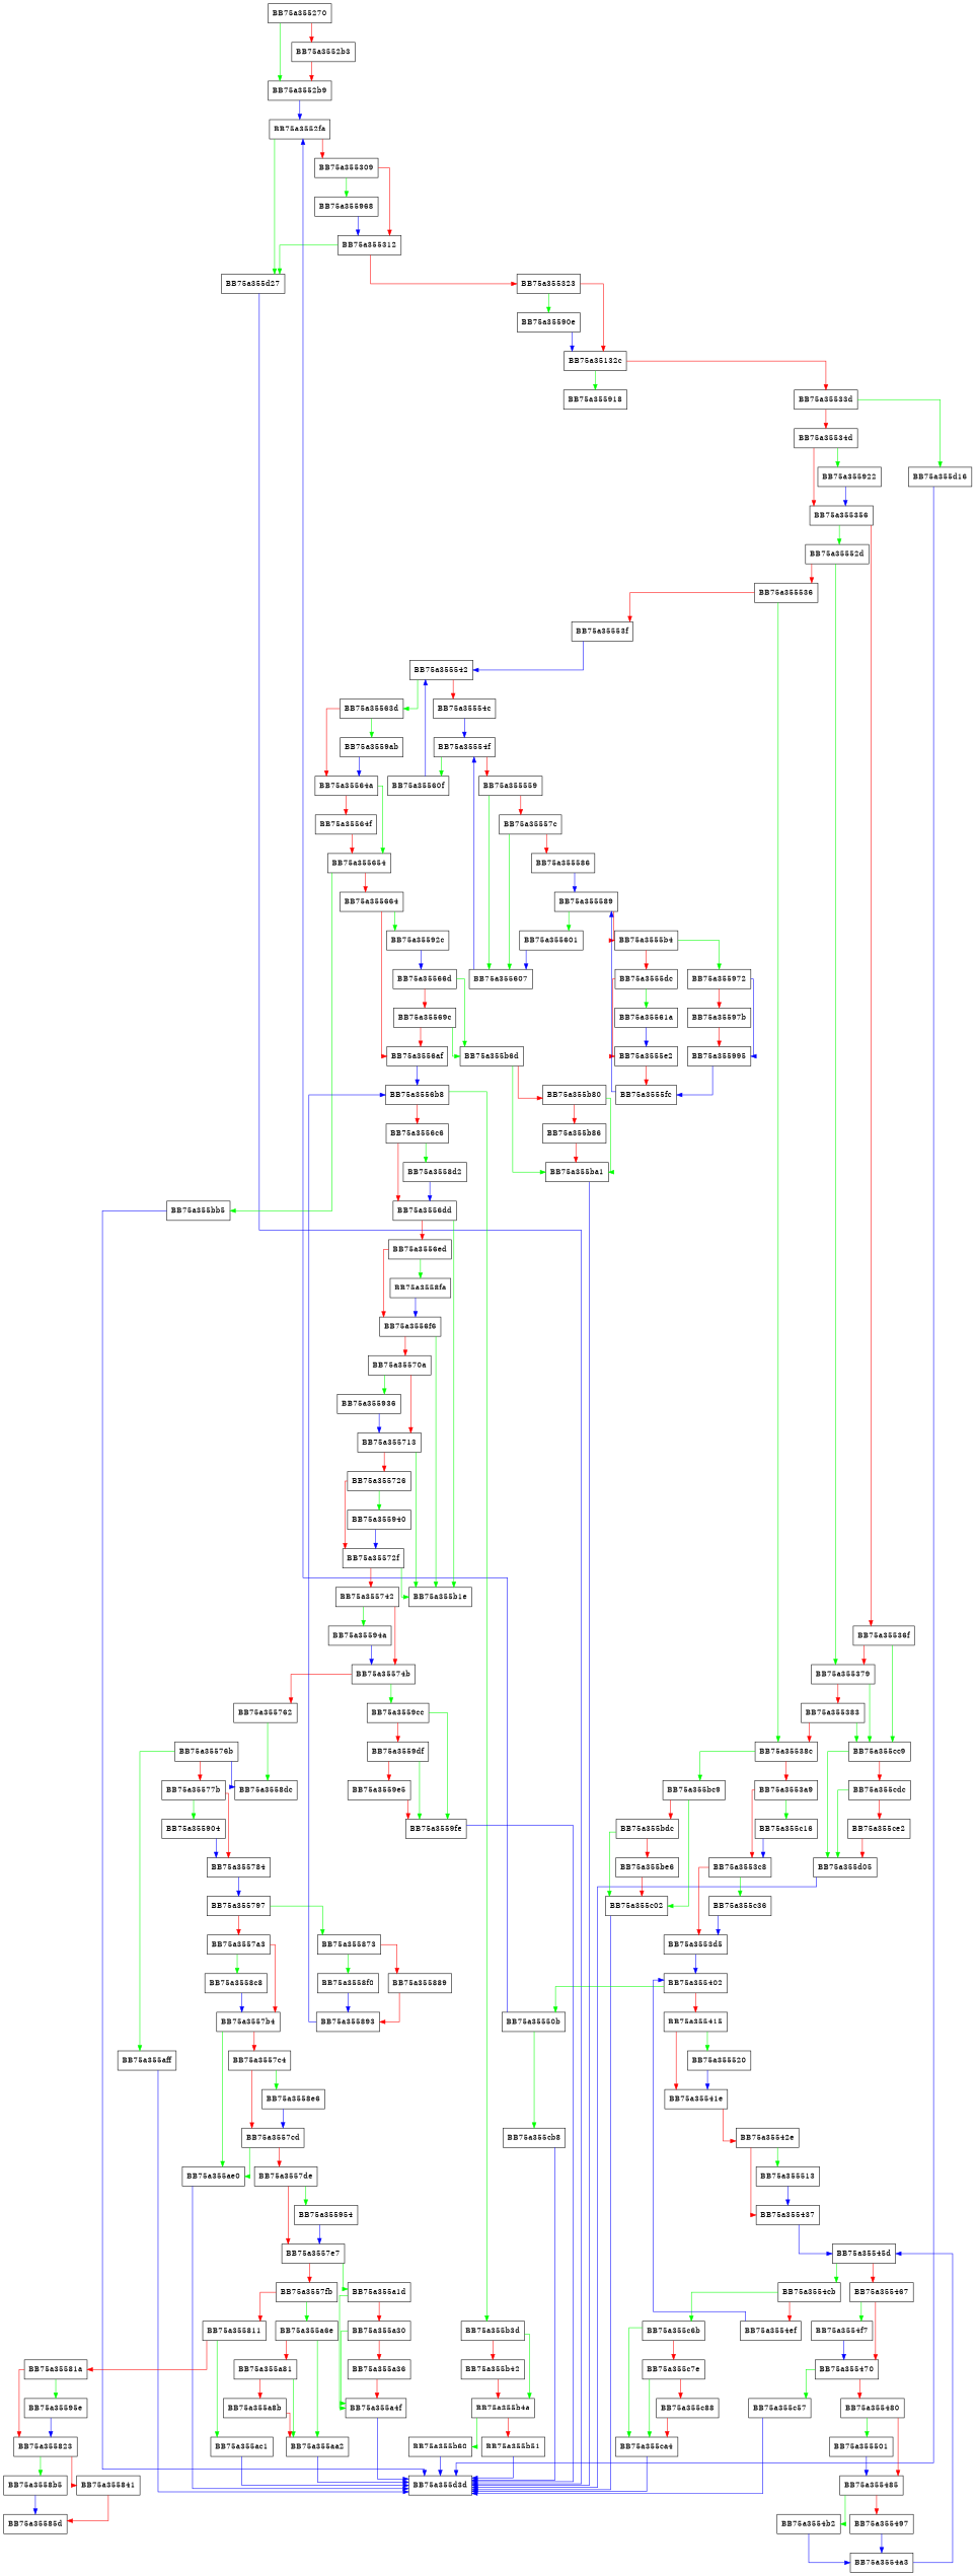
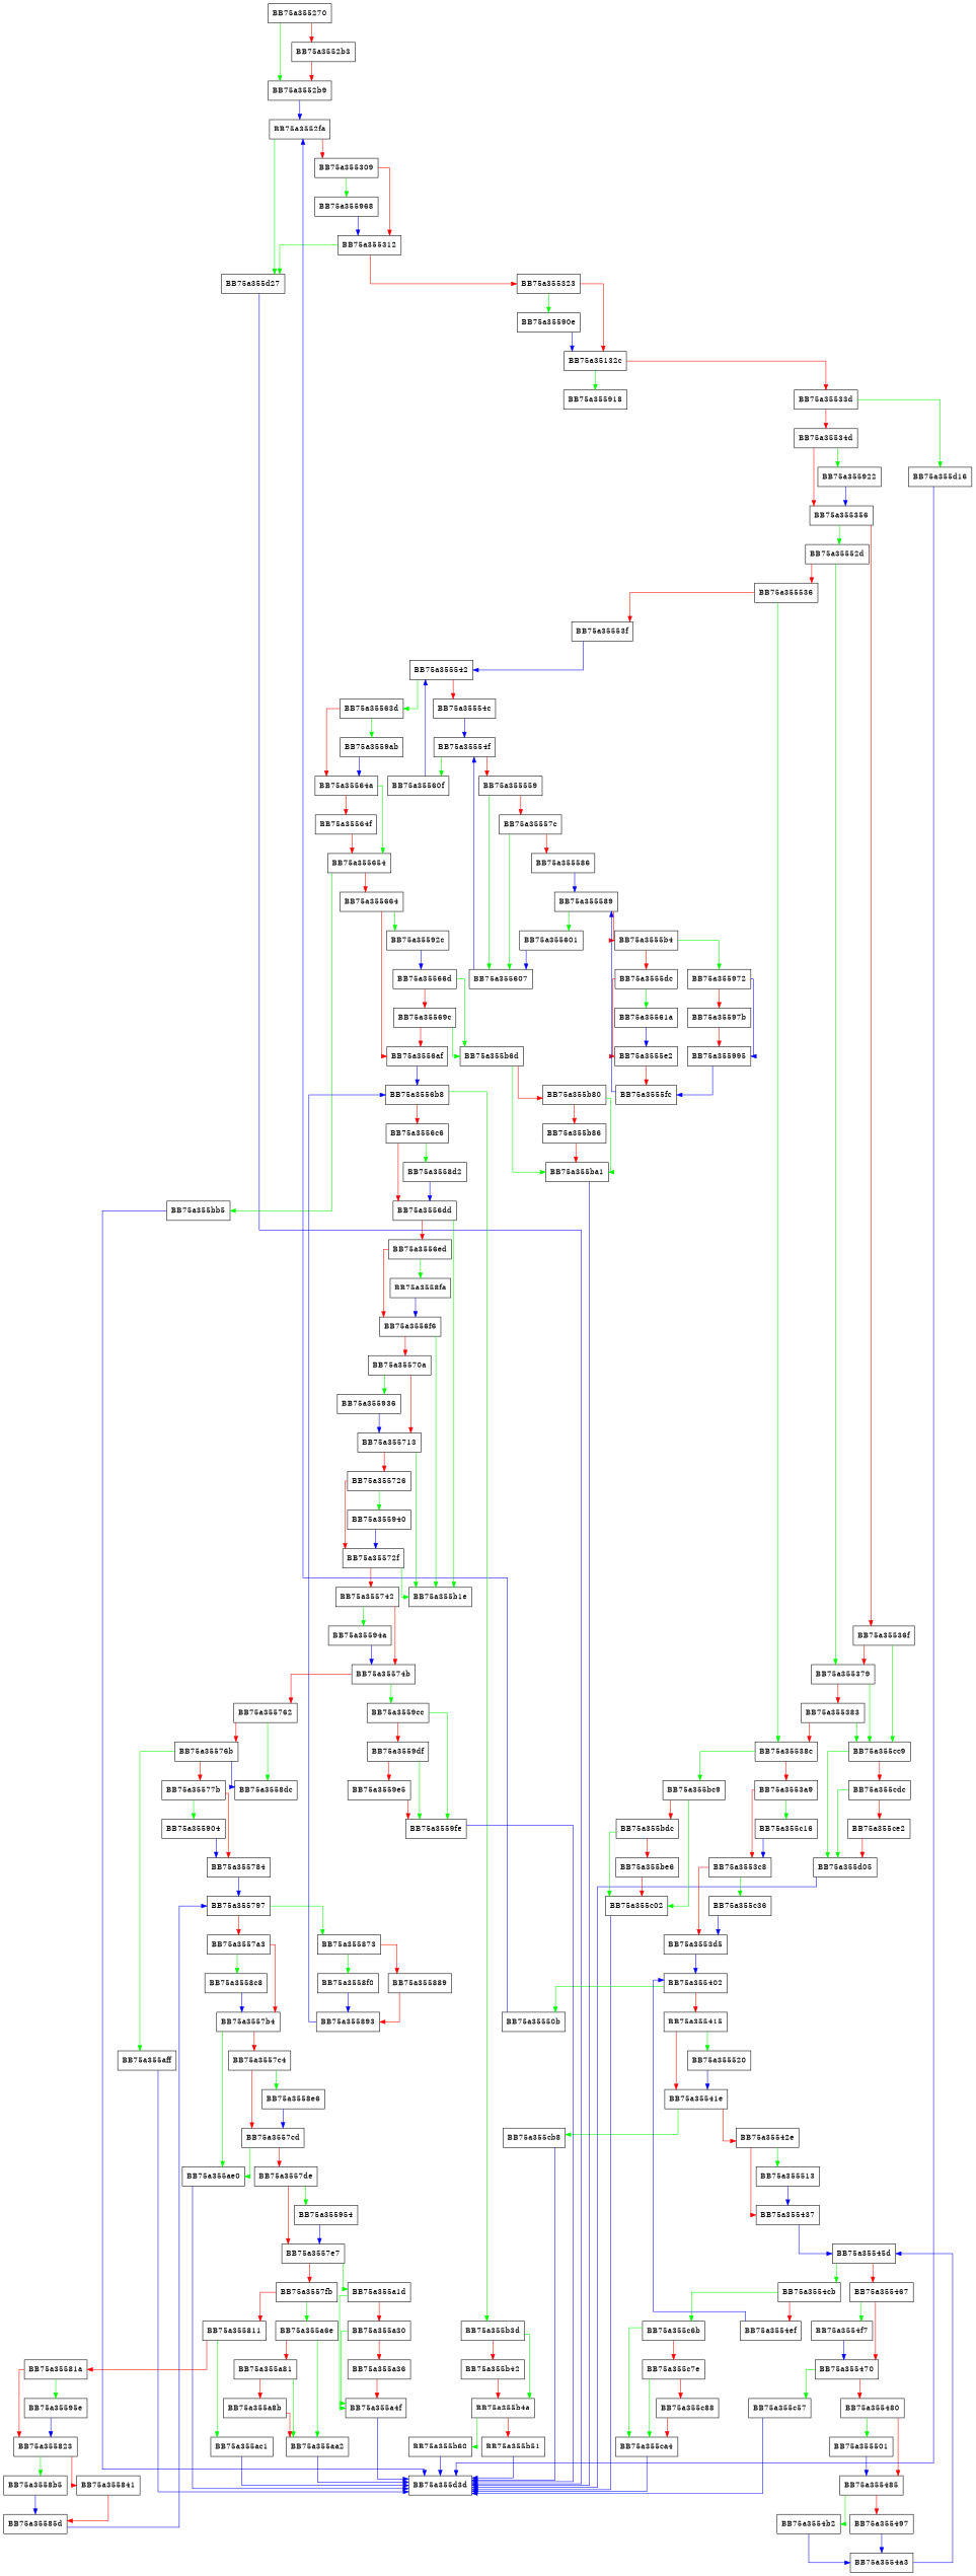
  digraph {
    splines=ortho
    node [shape=box]
    edge [color=red]
    BB75a355270
    BB75a3552b9
    BB75a3552b3
    BB75a3552fa
    BB75a355d27
    BB75a355309
    BB75a355d3d
    BB75a355968
    BB75a355312
    BB75a355323
    BB75a35590e
    n12 [label=BB75a35132c]
    BB75a355918
    BB75a35533d
    BB75a355d16
    BB75a35534d
    BB75a355922
    BB75a355356
    BB75a35552d
    BB75a35536f
    BB75a355379
    BB75a355536
    BB75a355cc9
    BB75a355383
    BB75a35538c
    BB75a35553f
    BB75a355d05
    BB75a355cdc
    BB75a355ce2
    BB75a355bc9
    BB75a3553a9
    BB75a355c02
    BB75a355bdc
    BB75a355c16
    BB75a3553c8
    BB75a355be6
    BB75a355c36
    BB75a3553d5
    BB75a355402
    BB75a35550b
    BB75a355415
    BB75a355520
    BB75a35541e
    BB75a355cb8
    BB75a35542e
    BB75a355513
    BB75a355437
    BB75a35545d
    BB75a3554cb
    BB75a355467
    BB75a355c6b
    BB75a3554ef
    BB75a3554f7
    BB75a355470
    BB75a355ca4
    BB75a355c7e
    BB75a355c57
    BB75a355480
    BB75a355501
    BB75a355485
    BB75a3554b2
    BB75a355497
    BB75a3554a3
    BB75a355c88
    BB75a355542
    BB75a35563d
    BB75a35554c
    BB75a3559ab
    BB75a35564a
    BB75a35554f
    BB75a355654
    BB75a35564f
    BB75a35560f
    BB75a355559
    BB75a355607
    BB75a35557c
    BB75a355586
    BB75a355589
    BB75a355601
    BB75a3555b4
    BB75a355972
    BB75a3555dc
    BB75a355995
    BB75a35597b
    BB75a35561a
    BB75a3555e2
    BB75a3555fc
    BB75a355bb5
    BB75a355664
    BB75a35592c
    BB75a3556af
    BB75a35566d
    BB75a355b6d
    BB75a35569c
    BB75a355ba1
    BB75a355b80
    BB75a355b86
    BB75a3556b8
    BB75a355b3d
    BB75a3556c6
    BB75a355b4a
    BB75a355b42
    BB75a3558d2
    BB75a3556dd
    BB75a355b60
    BB75a355b51
    BB75a355b1e
    BB75a3556ed
    BB75a3558fa
    BB75a3556f6
    BB75a35570a
    BB75a355936
    BB75a355713
    BB75a355726
    BB75a355940
    BB75a35572f
    BB75a355742
    BB75a35594a
    BB75a35574b
    BB75a3559cc
    BB75a355762
    BB75a3559fe
    BB75a3559df
    BB75a3558dc
    BB75a35576b
    BB75a3559e5
    BB75a355aff
    BB75a35577b
    BB75a355904
    BB75a355784
    BB75a355797
    BB75a355873
    BB75a3557a3
    BB75a3558f0
    BB75a355889
    BB75a3558c8
    BB75a3557b4
    BB75a355893
    BB75a355ae0
    BB75a3557c4
    BB75a3558e6
    BB75a3557cd
    BB75a3557de
    BB75a355954
    BB75a3557e7
    BB75a355a1d
    BB75a3557fb
    BB75a355a4f
    BB75a355a30
    BB75a355a6e
    BB75a355811
    BB75a355a36
    BB75a355aa2
    BB75a355a81
    BB75a355ac1
    BB75a35581a
    BB75a355a8b
    BB75a35595e
    BB75a355823
    BB75a3558b5
    BB75a355841
    BB75a35585d
    BB75a355270 -> BB75a3552b9 [color=green]
    BB75a355270 -> BB75a3552b3
    BB75a3552b9 -> BB75a3552fa [color=blue]
    BB75a3552b3 -> BB75a3552b9
    BB75a3552fa -> BB75a355d27 [color=green]
    BB75a3552fa -> BB75a355309
    BB75a355d27 -> BB75a355d3d [color=blue]
    BB75a355309 -> BB75a355968 [color=green]
    BB75a355309 -> BB75a355312
    BB75a355968 -> BB75a355312 [color=blue]
    BB75a355312 -> BB75a355d27 [color=green]
    BB75a355312 -> BB75a355323
    BB75a355323 -> BB75a35590e [color=green]
    BB75a355323 -> n12
    BB75a35590e -> n12 [color=blue]
    n12 -> BB75a355918 [color=green]
    n12 -> BB75a35533d
    BB75a35533d -> BB75a355d16 [color=green]
    BB75a35533d -> BB75a35534d
    BB75a355d16 -> BB75a355d3d [color=blue]
    BB75a35534d -> BB75a355922 [color=green]
    BB75a35534d -> BB75a355356
    BB75a355922 -> BB75a355356 [color=blue]
    BB75a355356 -> BB75a35552d [color=green]
    BB75a355356 -> BB75a35536f
    BB75a35552d -> BB75a355379 [color=green]
    BB75a35552d -> BB75a355536
    BB75a35536f -> BB75a355379
    BB75a35536f -> BB75a355cc9 [color=green]
    BB75a355379 -> BB75a355cc9 [color=green]
    BB75a355379 -> BB75a355383
    BB75a355536 -> BB75a35538c [color=green]
    BB75a355536 -> BB75a35553f
    BB75a355cc9 -> BB75a355d05 [color=green]
    BB75a355cc9 -> BB75a355cdc
    BB75a355383 -> BB75a355cc9 [color=green]
    BB75a355383 -> BB75a35538c
    BB75a35538c -> BB75a355bc9 [color=green]
    BB75a35538c -> BB75a3553a9
    BB75a35553f -> BB75a355542 [color=blue]
    BB75a355d05 -> BB75a355d3d [color=blue]
    BB75a355cdc -> BB75a355d05 [color=green]
    BB75a355cdc -> BB75a355ce2
    BB75a355ce2 -> BB75a355d05
    BB75a355bc9 -> BB75a355c02 [color=green]
    BB75a355bc9 -> BB75a355bdc
    BB75a3553a9 -> BB75a355c16 [color=green]
    BB75a3553a9 -> BB75a3553c8
    BB75a355c02 -> BB75a355d3d [color=blue]
    BB75a355bdc -> BB75a355c02 [color=green]
    BB75a355bdc -> BB75a355be6
    BB75a355c16 -> BB75a3553c8 [color=blue]
    BB75a3553c8 -> BB75a355c36 [color=green]
    BB75a3553c8 -> BB75a3553d5
    BB75a355be6 -> BB75a355c02
    BB75a355c36 -> BB75a3553d5 [color=blue]
    BB75a3553d5 -> BB75a355402 [color=blue]
    BB75a355402 -> BB75a35550b [color=green]
    BB75a355402 -> BB75a355415
    BB75a35550b -> BB75a3552fa [color=blue]
    BB75a355415 -> BB75a355520 [color=green]
    BB75a355415 -> BB75a35541e
    BB75a355520 -> BB75a35541e [color=blue]
-   BB75a35550b -> BB75a355cb8 [color=green]
+   BB75a35541e -> BB75a355cb8 [color=green]
    BB75a35541e -> BB75a35542e
    BB75a355cb8 -> BB75a355d3d [color=blue]
    BB75a35542e -> BB75a355513 [color=green]
    BB75a35542e -> BB75a355437
    BB75a355513 -> BB75a355437 [color=blue]
    BB75a355437 -> BB75a35545d [color=blue]
    BB75a35545d -> BB75a3554cb [color=green]
    BB75a35545d -> BB75a355467
    BB75a3554cb -> BB75a355c6b [color=green]
    BB75a3554cb -> BB75a3554ef
    BB75a355467 -> BB75a3554f7 [color=green]
    BB75a355467 -> BB75a355470
    BB75a355c6b -> BB75a355ca4 [color=green]
    BB75a355c6b -> BB75a355c7e
    BB75a3554ef -> BB75a355402 [color=blue]
    BB75a3554f7 -> BB75a355470 [color=blue]
    BB75a355470 -> BB75a355c57 [color=green]
    BB75a355470 -> BB75a355480
    BB75a355ca4 -> BB75a355d3d [color=blue]
    BB75a355c7e -> BB75a355ca4 [color=green]
    BB75a355c7e -> BB75a355c88
    BB75a355c57 -> BB75a355d3d [color=blue]
    BB75a355480 -> BB75a355501 [color=green]
    BB75a355480 -> BB75a355485
    BB75a355501 -> BB75a355485 [color=blue]
    BB75a355485 -> BB75a3554b2 [color=green]
    BB75a355485 -> BB75a355497
    BB75a3554b2 -> BB75a3554a3 [color=blue]
    BB75a355497 -> BB75a3554a3 [color=blue]
    BB75a3554a3 -> BB75a35545d [color=blue]
    BB75a355c88 -> BB75a355ca4
    BB75a355542 -> BB75a35563d [color=green]
    BB75a355542 -> BB75a35554c
    BB75a35563d -> BB75a3559ab [color=green]
    BB75a35563d -> BB75a35564a
    BB75a35554c -> BB75a35554f [color=blue]
    BB75a3559ab -> BB75a35564a [color=blue]
    BB75a35564a -> BB75a355654 [color=green]
    BB75a35564a -> BB75a35564f
    BB75a35554f -> BB75a35560f [color=green]
    BB75a35554f -> BB75a355559
    BB75a355654 -> BB75a355bb5 [color=green]
    BB75a355654 -> BB75a355664
    BB75a35564f -> BB75a355654
    BB75a35560f -> BB75a355542 [color=blue]
    BB75a355559 -> BB75a355607 [color=green]
    BB75a355559 -> BB75a35557c
    BB75a355607 -> BB75a35554f [color=blue]
    BB75a35557c -> BB75a355607 [color=green]
    BB75a35557c -> BB75a355586
    BB75a355586 -> BB75a355589 [color=blue]
    BB75a355589 -> BB75a355601 [color=green]
    BB75a355589 -> BB75a3555b4
    BB75a355601 -> BB75a355607 [color=blue]
    BB75a3555b4 -> BB75a355972 [color=green]
    BB75a3555b4 -> BB75a3555dc
    BB75a355972 -> BB75a355995 [color=blue]
    BB75a355972 -> BB75a35597b
    BB75a3555dc -> BB75a35561a [color=green]
    BB75a3555dc -> BB75a3555e2
    BB75a355995 -> BB75a3555fc [color=blue]
    BB75a35597b -> BB75a355995
    BB75a35561a -> BB75a3555e2 [color=blue]
    BB75a3555e2 -> BB75a3555fc
    BB75a3555fc -> BB75a355589 [color=blue]
    BB75a355bb5 -> BB75a355d3d [color=blue]
    BB75a355664 -> BB75a35592c [color=green]
    BB75a355664 -> BB75a3556af
    BB75a35592c -> BB75a35566d [color=blue]
    BB75a3556af -> BB75a3556b8 [color=blue]
    BB75a35566d -> BB75a355b6d [color=green]
    BB75a35566d -> BB75a35569c
    BB75a355b6d -> BB75a355ba1 [color=green]
    BB75a355b6d -> BB75a355b80
    BB75a35569c -> BB75a3556af
    BB75a35569c -> BB75a355b6d [color=green]
    BB75a355ba1 -> BB75a355d3d [color=blue]
    BB75a355b80 -> BB75a355ba1 [color=green]
    BB75a355b80 -> BB75a355b86
    BB75a355b86 -> BB75a355ba1
    BB75a3556b8 -> BB75a355b3d [color=green]
    BB75a3556b8 -> BB75a3556c6
    BB75a355b3d -> BB75a355b4a [color=green]
    BB75a355b3d -> BB75a355b42
    BB75a3556c6 -> BB75a3558d2 [color=green]
    BB75a3556c6 -> BB75a3556dd
    BB75a355b4a -> BB75a355b60 [color=green]
    BB75a355b4a -> BB75a355b51
    BB75a355b42 -> BB75a355b4a
    BB75a3558d2 -> BB75a3556dd [color=blue]
    BB75a3556dd -> BB75a355b1e [color=green]
    BB75a3556dd -> BB75a3556ed
    BB75a355b60 -> BB75a355d3d [color=blue]
    BB75a355b51 -> BB75a355d3d [color=blue]
    BB75a3556ed -> BB75a3558fa [color=green]
    BB75a3556ed -> BB75a3556f6
    BB75a3558fa -> BB75a3556f6 [color=blue]
    BB75a3556f6 -> BB75a355b1e [color=green]
    BB75a3556f6 -> BB75a35570a
    BB75a35570a -> BB75a355936 [color=green]
    BB75a35570a -> BB75a355713
    BB75a355936 -> BB75a355713 [color=blue]
    BB75a355713 -> BB75a355b1e [color=green]
    BB75a355713 -> BB75a355726
    BB75a355726 -> BB75a355940 [color=green]
    BB75a355726 -> BB75a35572f
    BB75a355940 -> BB75a35572f [color=blue]
    BB75a35572f -> BB75a355b1e [color=green]
    BB75a35572f -> BB75a355742
    BB75a355742 -> BB75a35594a [color=green]
    BB75a355742 -> BB75a35574b
    BB75a35594a -> BB75a35574b [color=blue]
    BB75a35574b -> BB75a3559cc [color=green]
    BB75a35574b -> BB75a355762
    BB75a3559cc -> BB75a3559fe [color=green]
    BB75a3559cc -> BB75a3559df
    BB75a355762 -> BB75a3558dc [color=green]
+   BB75a355762 -> BB75a35576b
    BB75a3559fe -> BB75a355d3d [color=blue]
    BB75a3559df -> BB75a3559fe [color=green]
    BB75a3559df -> BB75a3559e5
    BB75a35576b -> BB75a3558dc [color=blue]
    BB75a35576b -> BB75a355aff [color=green]
    BB75a35576b -> BB75a35577b
    BB75a3559e5 -> BB75a3559fe
    BB75a355aff -> BB75a355d3d [color=blue]
    BB75a35577b -> BB75a355904 [color=green]
    BB75a35577b -> BB75a355784
    BB75a355904 -> BB75a355784 [color=blue]
    BB75a355784 -> BB75a355797 [color=blue]
    BB75a355797 -> BB75a355873 [color=green]
    BB75a355797 -> BB75a3557a3
    BB75a355873 -> BB75a3558f0 [color=green]
    BB75a355873 -> BB75a355889
    BB75a3557a3 -> BB75a3558c8 [color=green]
    BB75a3557a3 -> BB75a3557b4
    BB75a3558f0 -> BB75a355893 [color=blue]
    BB75a355889 -> BB75a355893
    BB75a3558c8 -> BB75a3557b4 [color=blue]
    BB75a3557b4 -> BB75a355ae0 [color=green]
    BB75a3557b4 -> BB75a3557c4
    BB75a355893 -> BB75a3556b8 [color=blue]
    BB75a355ae0 -> BB75a355d3d [color=blue]
    BB75a3557c4 -> BB75a3558e6 [color=green]
    BB75a3557c4 -> BB75a3557cd
    BB75a3558e6 -> BB75a3557cd [color=blue]
    BB75a3557cd -> BB75a355ae0 [color=green]
    BB75a3557cd -> BB75a3557de
    BB75a3557de -> BB75a355954 [color=green]
    BB75a3557de -> BB75a3557e7
    BB75a355954 -> BB75a3557e7 [color=blue]
    BB75a3557e7 -> BB75a355a1d [color=green]
    BB75a3557e7 -> BB75a3557fb
    BB75a355a1d -> BB75a355a4f [color=green]
    BB75a355a1d -> BB75a355a30
    BB75a3557fb -> BB75a355a6e [color=green]
    BB75a3557fb -> BB75a355811
    BB75a355a4f -> BB75a355d3d [color=blue]
    BB75a355a30 -> BB75a355a4f [color=green]
    BB75a355a30 -> BB75a355a36
    BB75a355a6e -> BB75a355aa2 [color=green]
    BB75a355a6e -> BB75a355a81
    BB75a355811 -> BB75a355ac1 [color=green]
    BB75a355811 -> BB75a35581a
    BB75a355a36 -> BB75a355a4f
    BB75a355aa2 -> BB75a355d3d [color=blue]
    BB75a355a81 -> BB75a355aa2 [color=green]
    BB75a355a81 -> BB75a355a8b
    BB75a355ac1 -> BB75a355d3d [color=blue]
    BB75a35581a -> BB75a35595e [color=green]
    BB75a35581a -> BB75a355823
    BB75a355a8b -> BB75a355aa2
    BB75a35595e -> BB75a355823 [color=blue]
    BB75a355823 -> BB75a3558b5 [color=green]
    BB75a355823 -> BB75a355841
    BB75a3558b5 -> BB75a35585d [color=blue]
    BB75a355841 -> BB75a35585d
+   BB75a35585d -> BB75a355797 [color=blue]
  }
